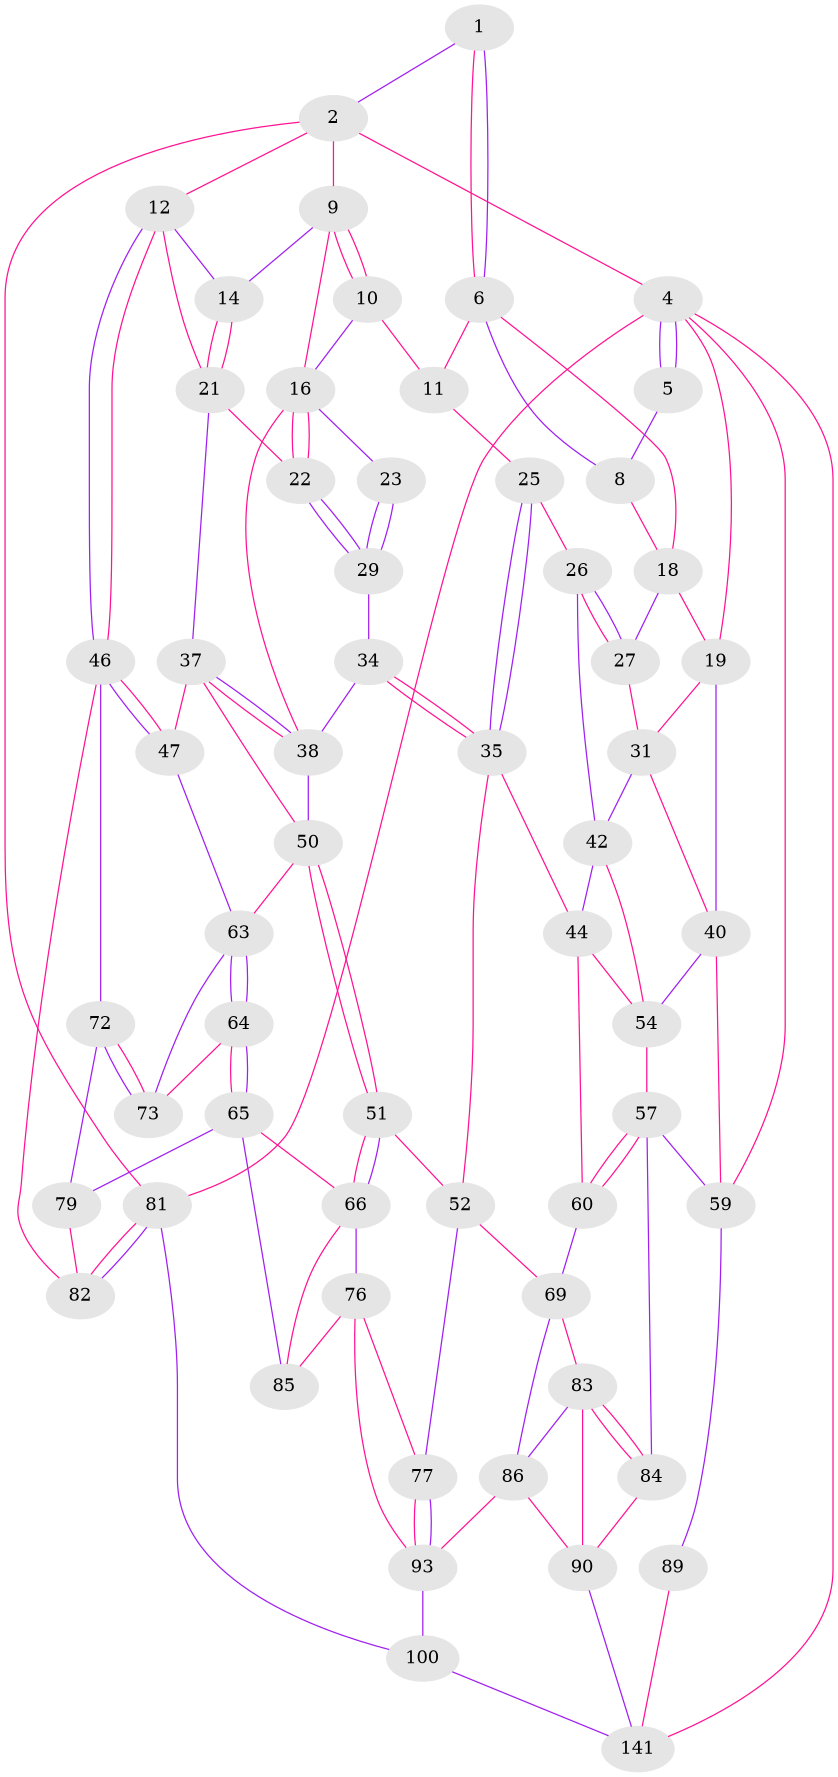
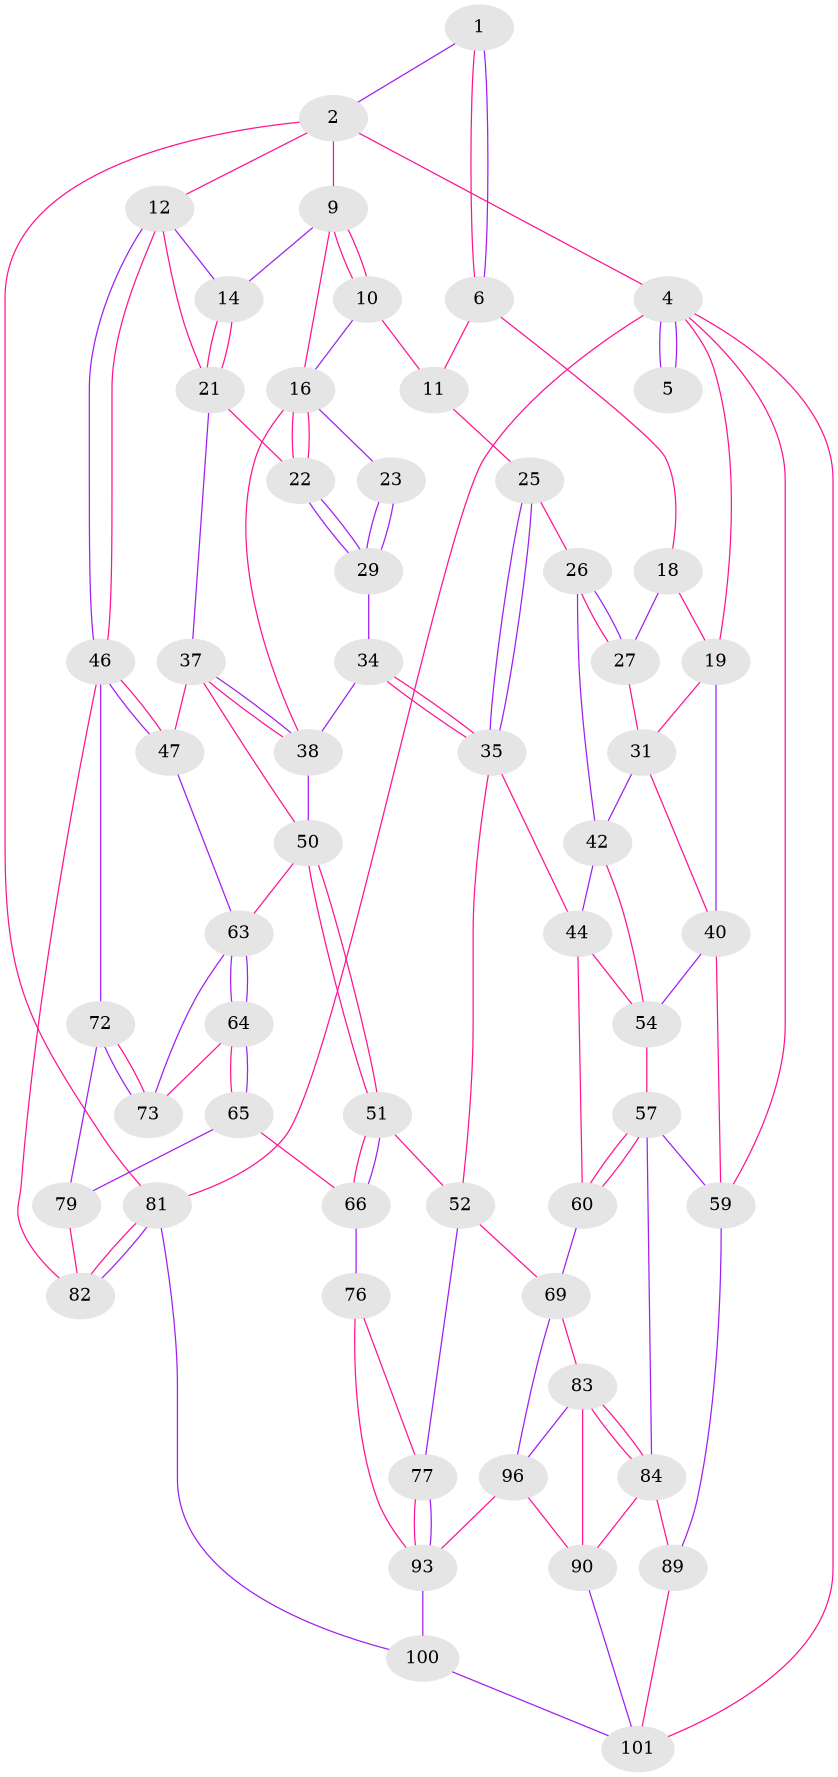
  graph {
    node [color=gray90 style=filled]
    edge [color=deeppink]
    2 [super="+3"]
    1
    6 [super="+7"]
    4 [super="+62"]
    9 [super="+15"]
    12 [super="+13"]
    81 [super="+99"]
-   8
    11 [super="+24"]
    18 [super="+28"]
    5
    19 [super="+20"]
    59 [super="+61"]
-   101 [super="+102" label=141]
+   101 [super="+102"]
    10
    14
    16 [super="+17"]
    21 [super="+36"]
    46 [super="+71"]
    82 [super="+96"]
    100
    31 [super="+39"]
    40 [super="+41"]
    89
    25
    27 [super="+30"]
    23
    22
    38 [super="+49"]
    29 [super="+33"]
    26 [super="+32"]
    35 [super="+43"]
    37 [super="+48"]
    47
    72 [super="+78"]
    42 [super="+45"]
    54 [super="+55"]
    50 [super="+53"]
    34
    44 [super="+56"]
    52 [super="+68"]
    60
    69 [super="+70"]
    77
    63 [super="+67"]
    51
    57 [super="+58"]
    73 [super="+74"]
    79
    64
    66 [super="+75"]
-   85 [super="+94"]
    76 [super="+95"]
    83 [super="+87"]
-   86 [super="+91"]
+   86 [super="+91" label=96]
    93 [super="+98"]
    84 [super="+88"]
    90 [super="+92"]
    65 [super="+80"]
    2 -- 4
    2 -- 9
    2 -- 12
    2 -- 81
    1 -- 2 [color=purple]
    1 -- 6
    1 -- 6 [color=purple]
-   6 -- 8 [color=purple]
    6 -- 11
    6 -- 18
    4 -- 81
    4 -- 5 [color=purple]
    4 -- 5 [color=purple]
    4 -- 19
    4 -- 59
    4 -- 101
    9 -- 10
    9 -- 10
    9 -- 14 [color=purple]
    9 -- 16
    12 -- 14 [color=purple]
    12 -- 21
    12 -- 46 [color=purple]
    12 -- 46
    81 -- 82
    81 -- 82 [color=purple]
    81 -- 100 [color=purple]
-   8 -- 18
    11 -- 25
    18 -- 19
    18 -- 27 [color=purple]
-   5 -- 8 [color=purple]
    19 -- 31
    19 -- 40 [color=purple]
    59 -- 89 [color=purple]
    10 -- 11
    10 -- 16 [color=purple]
    14 -- 21
    14 -- 21
    16 -- 23 [color=purple]
    16 -- 22
    16 -- 22
    16 -- 38
    21 -- 22
    21 -- 37 [color=purple]
    46 -- 82
    46 -- 47 [color=purple]
    46 -- 47
    46 -- 72 [color=purple]
    100 -- 101 [color=purple]
    31 -- 40
    31 -- 42 [color=purple]
    40 -- 59
    40 -- 54 [color=purple]
    89 -- 101
    25 -- 26
    25 -- 35 [color=purple]
    25 -- 35 [color=purple]
    27 -- 31
    23 -- 29 [color=purple]
    23 -- 29 [color=purple]
    22 -- 29 [color=purple]
    22 -- 29 [color=purple]
    38 -- 50 [color=purple]
    29 -- 34 [color=purple]
    26 -- 27 [weight=2]
    26 -- 27 [color=purple]
    26 -- 42 [color=purple]
    35 -- 44
    35 -- 52
    37 -- 38
    37 -- 38 [color=purple]
    37 -- 47
    37 -- 50
    47 -- 63 [color=purple]
    72 -- 73 [color=purple weight=2]
    72 -- 73
    72 -- 79 [color=purple]
    42 -- 54
    42 -- 44 [color=purple]
    54 -- 57
    50 -- 63
    50 -- 51
    50 -- 51
    34 -- 38 [color=purple]
    34 -- 35
    34 -- 35
    44 -- 54
    44 -- 60
    52 -- 69
    52 -- 77 [color=purple]
    60 -- 69 [color=purple]
    69 -- 83
    69 -- 86 [color=purple]
    77 -- 93
    77 -- 93 [color=purple]
    63 -- 73 [color=purple]
    63 -- 64 [color=purple]
    63 -- 64 [color=purple]
    51 -- 52
    51 -- 66
    51 -- 66 [color=purple]
    57 -- 59 [color=purple]
    57 -- 60
    57 -- 60
    57 -- 84 [color=purple]
    79 -- 82
    64 -- 73
    64 -- 65
    64 -- 65 [color=purple]
-   66 -- 85
    66 -- 76 [color=purple]
    76 -- 77
-   76 -- 85
    76 -- 93
    83 -- 86 [color=purple]
    83 -- 84
    83 -- 84
    83 -- 90
    86 -- 93
    86 -- 90
    93 -- 100 [color=purple]
+   84 -- 89
    84 -- 90
    90 -- 101 [color=purple]
    65 -- 79 [color=purple]
    65 -- 66
-   65 -- 85 [color=purple]
  }
